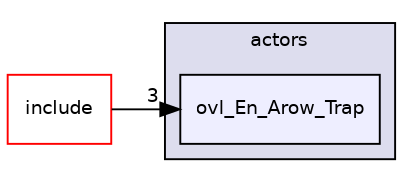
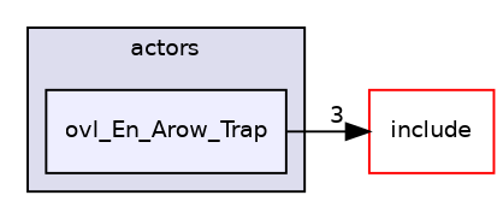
  digraph {
    compound=true
    rankdir=LR
    node [fontname=Helvetica fontsize=10 shape=box style=filled]
    n1 [fillcolor="#eeeeff" label=ovl_En_Arow_Trap pencolor=black]
    n2 [color=red fillcolor=white label=include]
    subgraph cluster_1 {
      bgcolor="#ddddee"
      fontname=Helvetica
      fontsize=10
      label=actors
      pencolor=black
      n1
    }
-   n2 -> n1 [headlabel=3 labeldistance=1.5 labelfontname=Helvetica labelfontsize=10]
+   n1 -> n2 [headlabel=3 labeldistance=1.5 labelfontname=Helvetica labelfontsize=10]
  }
